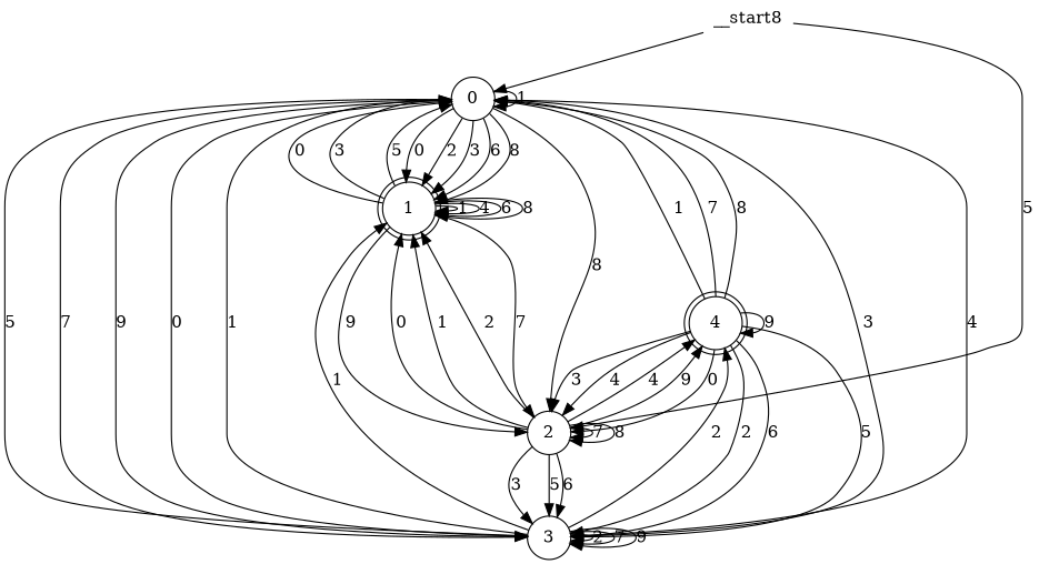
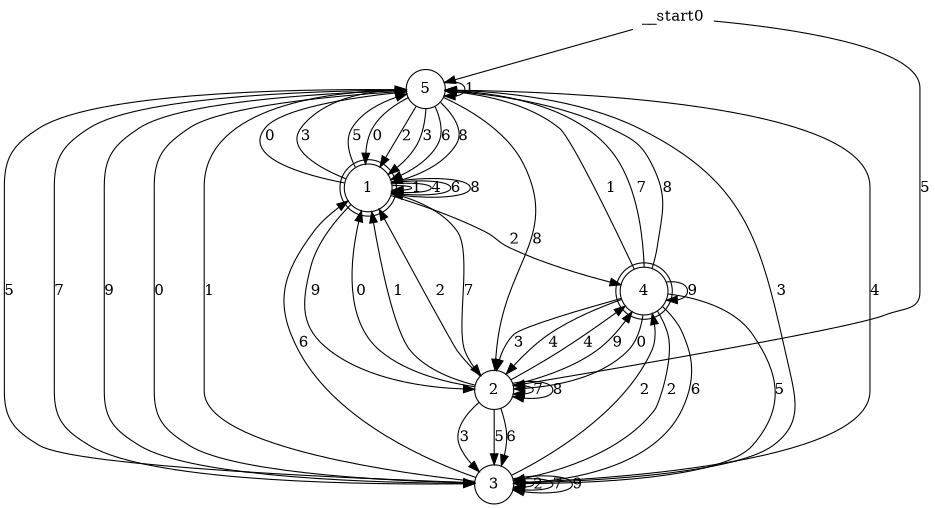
  digraph {
    node [shape=circle]
-   n1 [label=0]
+   n1 [label=5]
    n2 [label=1 shape=doublecircle]
    n3 [label=2]
    n4 [label=3]
    n5 [label=4 shape=doublecircle]
-   __start0 [height=0 shape=none width=0 label=__start8]
+   __start0 [height=0 shape=none width=0]
    n1 -> n1 [label=1]
    n1 -> n2 [label=0]
    n1 -> n2 [label=2]
    n1 -> n2 [label=3]
    n1 -> n2 [label=6]
    n1 -> n2 [label=8]
    n1 -> n3 [label=8]
    n1 -> n4 [label=5]
    n1 -> n4 [label=7]
    n1 -> n4 [label=9]
    n2 -> n1 [label=0]
    n2 -> n1 [label=3]
    n2 -> n1 [label=5]
    n2 -> n2 [label=1]
    n2 -> n2 [label=4]
    n2 -> n2 [label=6]
    n2 -> n2 [label=8]
    n2 -> n3 [label=7]
    n2 -> n3 [label=9]
+   n2 -> n5 [label=2]
    n3 -> n2 [label=0]
    n3 -> n2 [label=1]
    n3 -> n2 [label=2]
    n3 -> n3 [label=7]
    n3 -> n3 [label=8]
    n3 -> n4 [label=3]
    n3 -> n4 [label=5]
    n3 -> n4 [label=6]
    n3 -> n5 [label=4]
    n3 -> n5 [label=9]
    n4 -> n1 [label=0]
    n4 -> n1 [label=1]
    n4 -> n1 [label=3]
    n4 -> n1 [label=4]
-   n4 -> n2 [label=1]
+   n4 -> n2 [label=6]
    n4 -> n4 [label=2]
    n4 -> n4 [label=7]
    n4 -> n4 [label=9]
    n4 -> n5 [label=2]
    n5 -> n1 [label=1]
    n5 -> n1 [label=7]
    n5 -> n1 [label=8]
    n5 -> n3 [label=0]
    n5 -> n3 [label=3]
    n5 -> n3 [label=4]
    n5 -> n4 [label=2]
    n5 -> n4 [label=5]
    n5 -> n4 [label=6]
    n5 -> n5 [label=9]
    __start0 -> n1
    __start0 -> n3 [label=5]
  }
